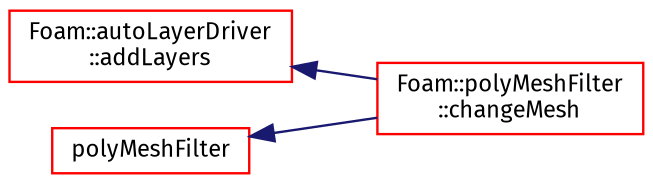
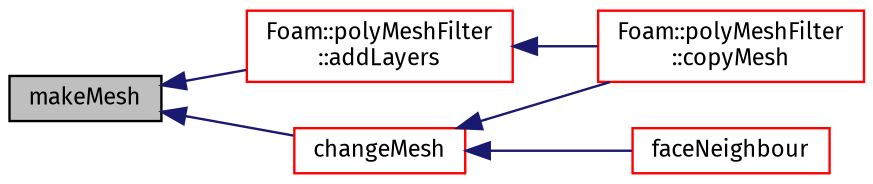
  digraph {
    fontname="Fira Sans"
    rankdir=LR
    node [color=red fontname="Fira Sans" fontsize=10 shape=record]
    edge [color=midnightblue dir=back fontname="Fira Sans" fontsize=10 labelfontname=FreeSans labelfontsize=10 style=solid]
-   n2 [height=0.2 label="Foam::autoLayerDriver\l::addLayers" width=0.4]
-   n3 [height=0.2 label=polyMeshFilter width=0.4]
-   n4 [height=0.2 label="Foam::polyMeshFilter\l::changeMesh" width=0.4]
+   n1 [color=black fillcolor=grey75 fontcolor=black height=0.2 label=makeMesh style=filled width=0.4]
+   n2 [height=0.2 label="Foam::polyMeshFilter\l::addLayers" width=0.4]
+   n3 [height=0.2 label=changeMesh width=0.4]
+   n4 [height=0.2 label="Foam::polyMeshFilter\l::copyMesh" width=0.4]
+   n5 [height=0.2 label=faceNeighbour width=0.4]
+   n1 -> n2
+   n1 -> n3
    n2 -> n4
    n3 -> n4
+   n3 -> n5
  }
